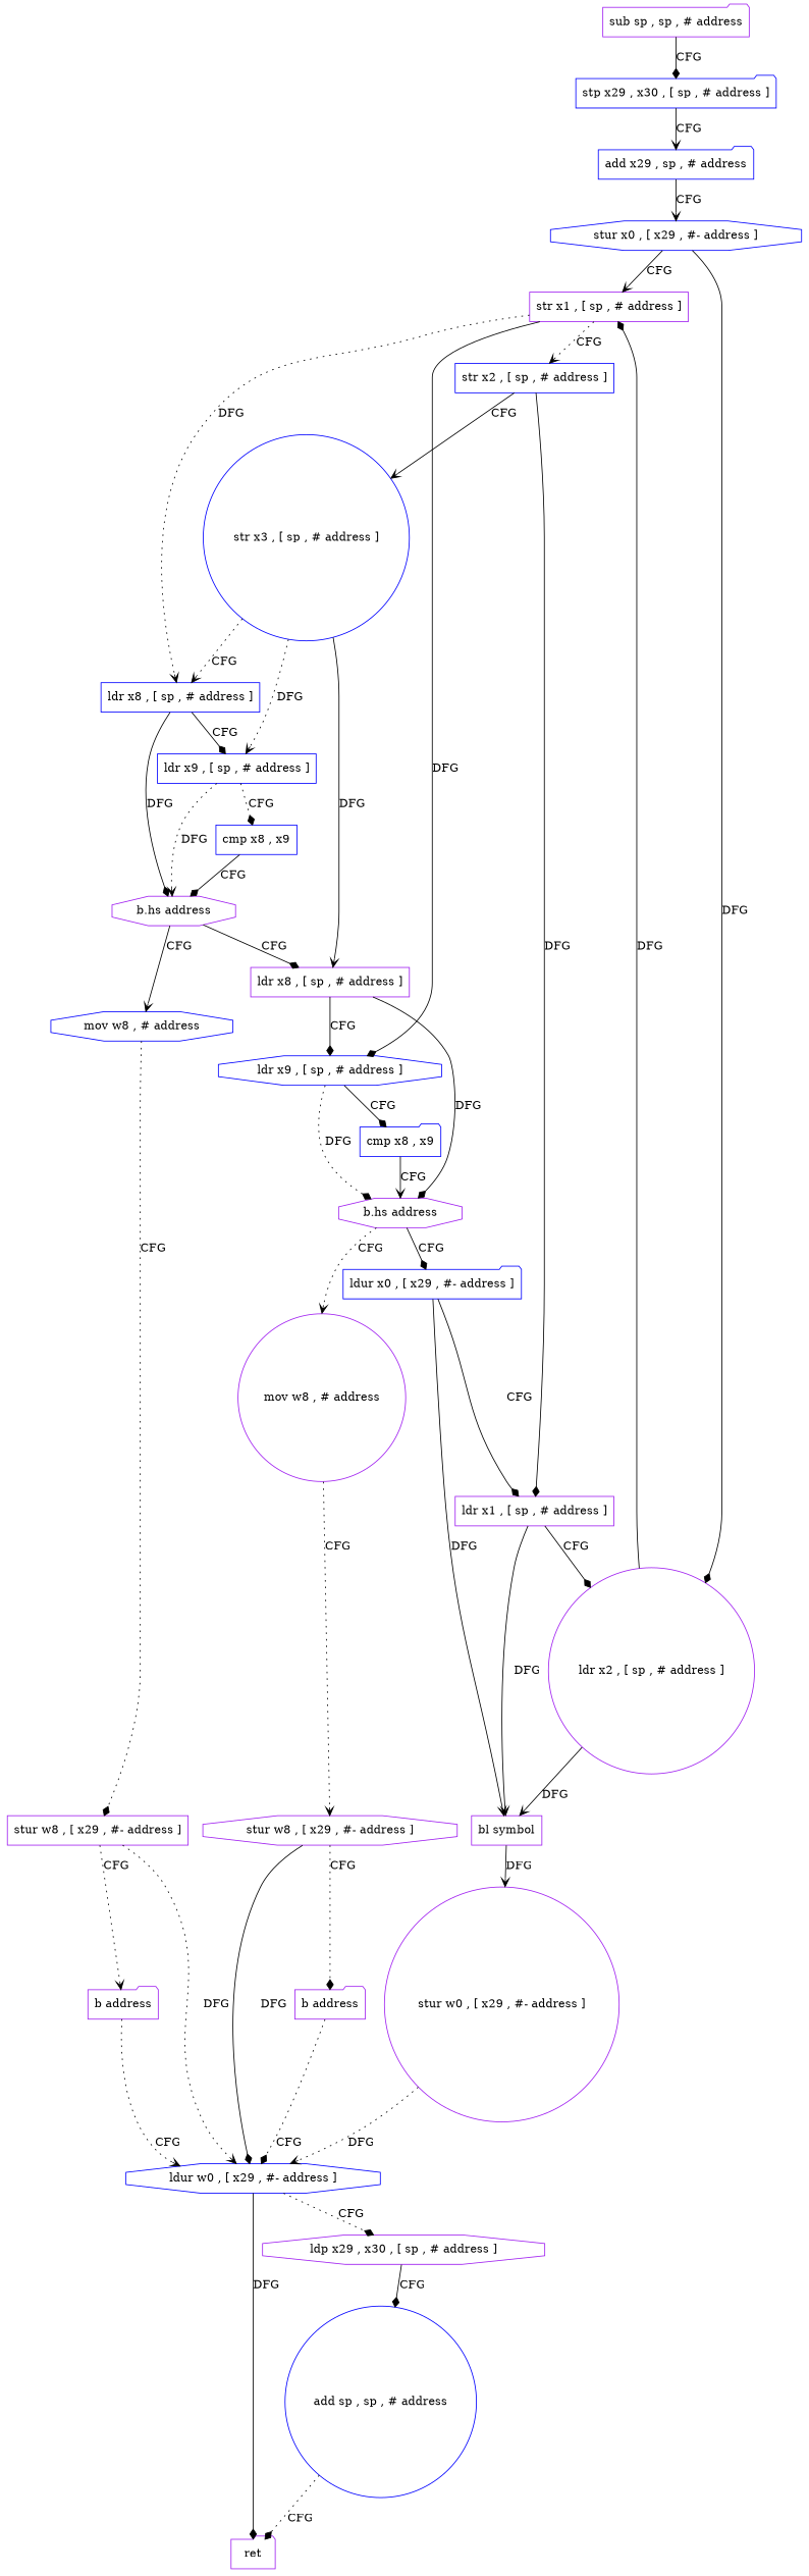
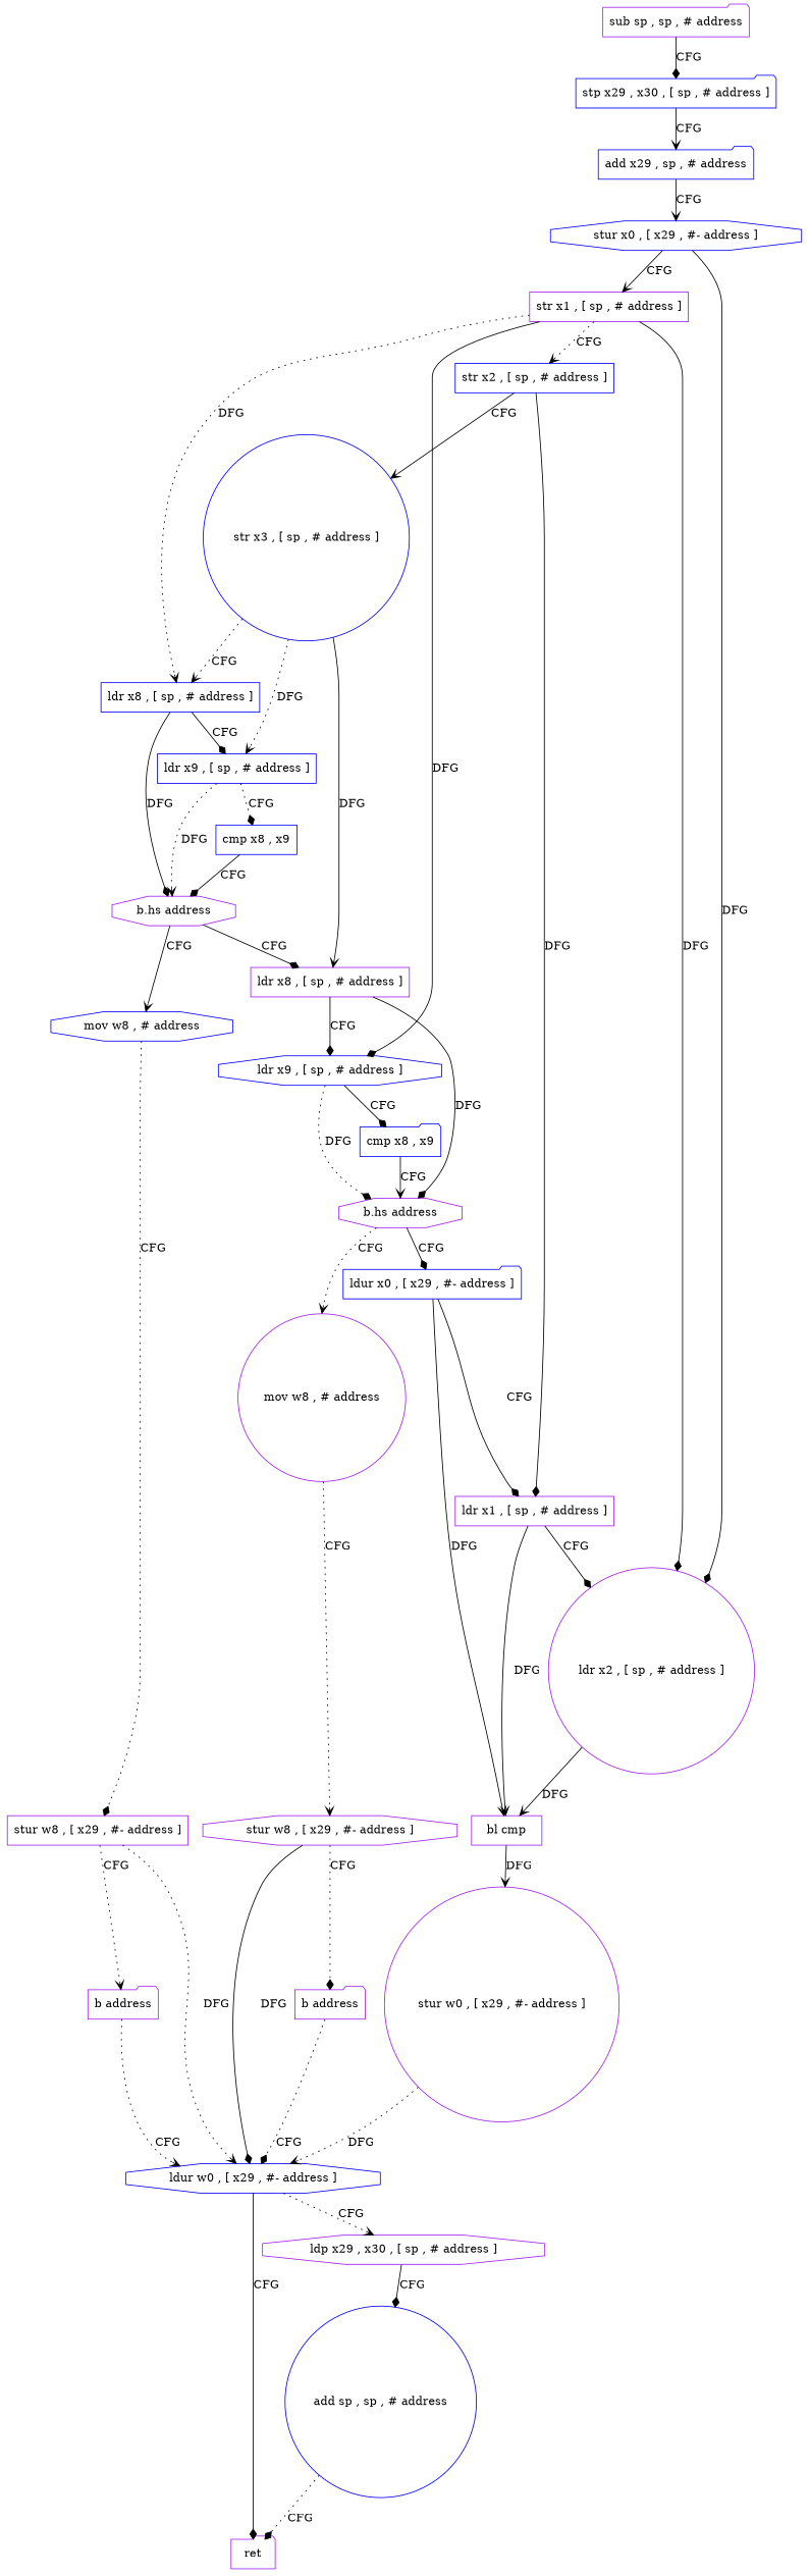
  digraph {
    node [color=purple shape=box]
    edge [arrowhead=diamond style=solid]
    n1 [label="sub sp , sp , # address" shape=folder]
    n2 [color=blue label="stp x29 , x30 , [ sp , # address ]" shape=folder]
    n3 [color=blue label="add x29 , sp , # address" shape=folder]
    n4 [color=blue label="stur x0 , [ x29 , #- address ]" shape=octagon]
    n5 [label="str x1 , [ sp , # address ]"]
    n6 [label="ldr x2 , [ sp , # address ]" shape=circle]
    n7 [color=blue label="str x2 , [ sp , # address ]"]
    n8 [color=blue label="ldr x8 , [ sp , # address ]"]
    n9 [color=blue label="ldr x9 , [ sp , # address ]" shape=octagon]
    n10 [color=blue label="ldur x0 , [ x29 , #- address ]" shape=folder]
    n11 [label="ldr x1 , [ sp , # address ]"]
-   n12 [label="bl symbol"]
+   n12 [label="bl cmp"]
    n13 [color=blue label="str x3 , [ sp , # address ]" shape=circle]
    n14 [color=blue label="ldr x9 , [ sp , # address ]"]
    n15 [label="b.hs address" shape=octagon]
    n16 [label="b.hs address" shape=octagon]
    n17 [color=blue label="cmp x8 , x9" shape=folder]
    n18 [label="ldr x8 , [ sp , # address ]"]
    n19 [color=blue label="cmp x8 , x9"]
    n20 [color=blue label="mov w8 , # address" shape=octagon]
    n21 [label="stur w8 , [ x29 , #- address ]"]
    n22 [label="mov w8 , # address" shape=circle]
    n23 [label="b address" shape=folder]
    n24 [color=blue label="ldur w0 , [ x29 , #- address ]" shape=octagon]
    n25 [label="stur w8 , [ x29 , #- address ]" shape=octagon]
    n26 [label="stur w0 , [ x29 , #- address ]" shape=circle]
    n27 [label="b address" shape=folder]
    n28 [label="ldp x29 , x30 , [ sp , # address ]" shape=octagon]
    n29 [label=ret shape=folder]
    n30 [color=blue label="add sp , sp , # address" shape=circle]
    n1 -> n2 [label=CFG]
    n2 -> n3 [arrowhead=vee label=CFG]
    n3 -> n4 [arrowhead=vee label=CFG]
    n4 -> n5 [arrowhead=vee label=CFG]
    n4 -> n6 [label=DFG]
-   n6 -> n5 [label=DFG]
+   n5 -> n6 [label=DFG]
    n5 -> n7 [arrowhead=vee label=CFG style=dotted]
    n5 -> n8 [arrowhead=vee label=DFG style=dotted]
    n5 -> n9 [label=DFG]
    n6 -> n12 [arrowhead=vee label=DFG]
    n7 -> n11 [label=DFG]
    n7 -> n13 [arrowhead=vee label=CFG]
    n8 -> n14 [label=CFG]
    n8 -> n15 [label=DFG]
    n9 -> n16 [label=DFG style=dotted]
    n9 -> n17 [label=CFG]
    n10 -> n11 [label=CFG]
    n10 -> n12 [arrowhead=vee label=DFG]
    n11 -> n6 [label=CFG]
    n11 -> n12 [arrowhead=vee label=DFG]
    n12 -> n26 [arrowhead=vee label=DFG]
    n13 -> n8 [arrowhead=vee label=CFG style=dotted]
    n13 -> n14 [arrowhead=vee label=DFG style=dotted]
    n13 -> n18 [arrowhead=vee label=DFG]
    n14 -> n15 [arrowhead=vee label=DFG style=dotted]
    n14 -> n19 [label=CFG style=dotted]
    n15 -> n18 [label=CFG]
    n15 -> n20 [arrowhead=vee label=CFG]
    n16 -> n10 [label=CFG]
    n16 -> n22 [arrowhead=vee label=CFG style=dotted]
    n17 -> n16 [arrowhead=vee label=CFG]
    n18 -> n9 [label=CFG]
    n18 -> n16 [label=DFG]
    n19 -> n15 [label=CFG]
    n20 -> n21 [label=CFG style=dotted]
    n21 -> n23 [arrowhead=vee label=CFG style=dotted]
    n21 -> n24 [arrowhead=vee label=DFG style=dotted]
    n22 -> n25 [arrowhead=vee label=CFG style=dotted]
    n23 -> n24 [arrowhead=vee label=CFG style=dotted]
-   n24 -> n28 [label=CFG style=dotted]
-   n24 -> n29 [label=DFG]
+   n24 -> n28 [arrowhead=vee label=CFG style=dotted]
+   n24 -> n29 [label=CFG]
    n25 -> n24 [label=DFG]
    n25 -> n27 [label=CFG style=dotted]
    n26 -> n24 [arrowhead=vee label=DFG style=dotted]
    n27 -> n24 [label=CFG style=dotted]
    n28 -> n30 [label=CFG]
    n30 -> n29 [label=CFG style=dotted]
  }
